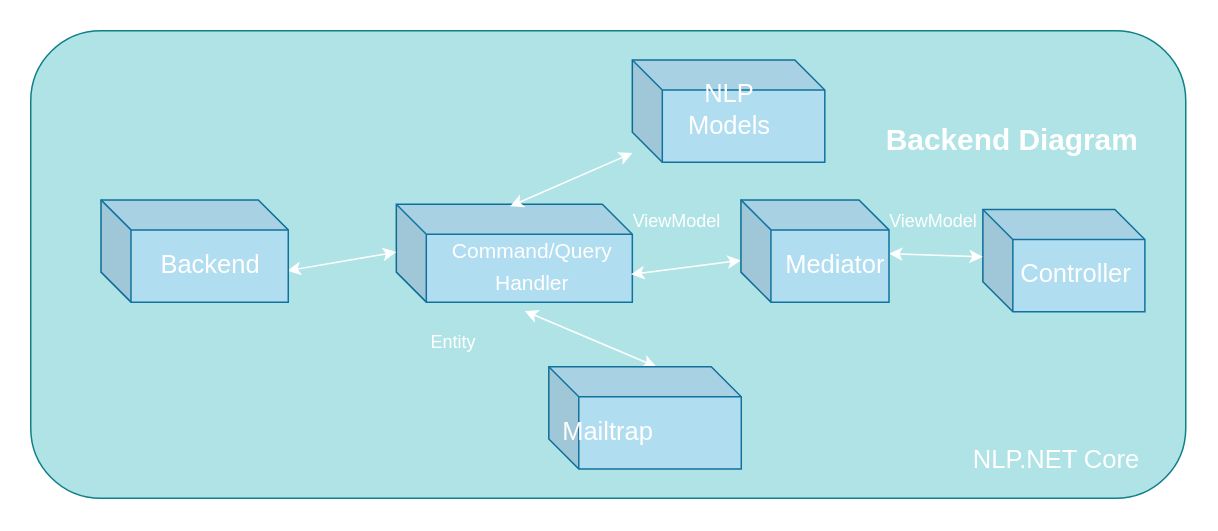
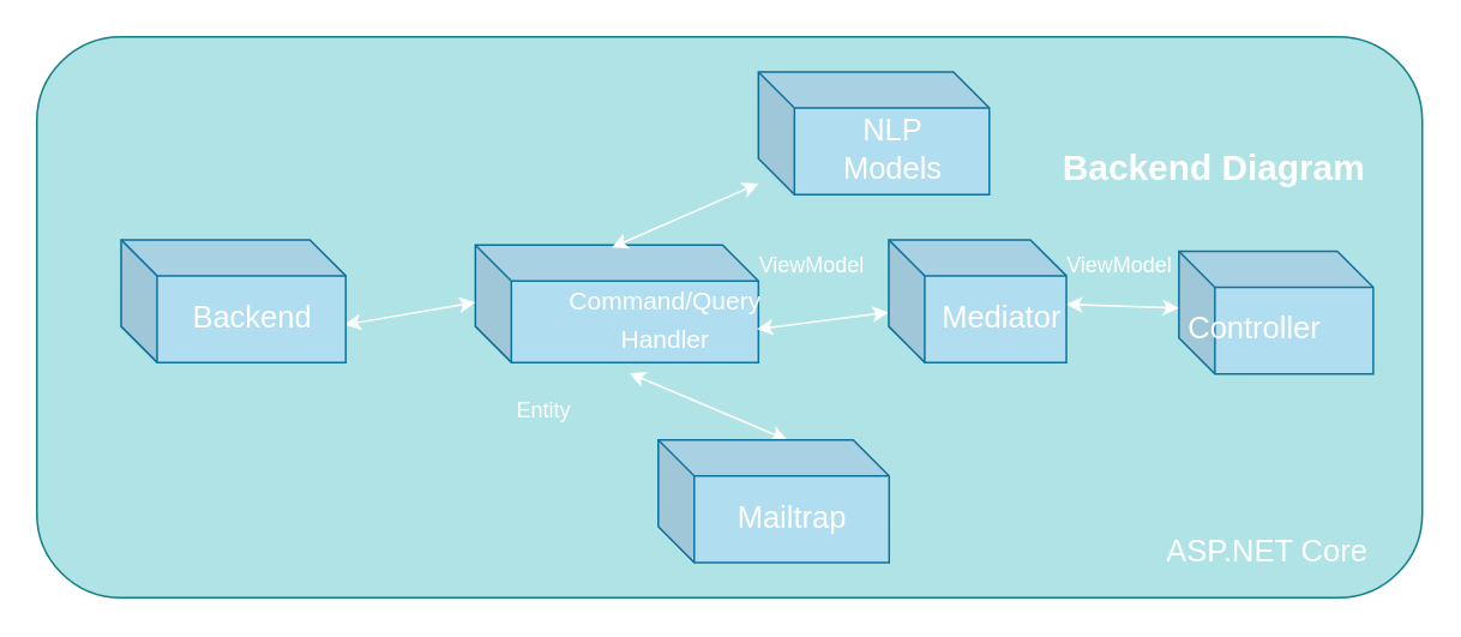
  <mxCell id="0" />
  <mxCell id="1" parent="0" />
  <mxCell id="2" value="&lt;h3&gt;&lt;font color=&quot;#ffffff&quot;&gt;Application Layer&lt;/font&gt;&lt;/h3&gt;" style="text;html=1;strokeColor=none;fillColor=none;align=center;verticalAlign=middle;whiteSpace=wrap;rounded=0;fontSize=17;fontStyle=1" vertex="1" parent="1"><mxGeometry x="576.689" y="75.003" width="182.095" height="27.5" as="geometry" /></mxCell>
  <mxCell id="3" value="&lt;font color=&quot;#ffffff&quot;&gt;.NET&amp;nbsp;&lt;/font&gt;" style="text;html=1;strokeColor=none;fillColor=none;align=center;verticalAlign=middle;whiteSpace=wrap;rounded=0;fontSize=17;fontColor=#000000;" vertex="1" parent="1"><mxGeometry x="633.919" y="276.67" width="109.257" height="27.5" as="geometry" /></mxCell>
  <mxCell id="4" value="" style="group" vertex="1" connectable="0" parent="1"><mxGeometry x="20" y="20.003" width="770.0" height="311.667" as="geometry" /></mxCell>
  <mxCell id="5" value="" style="rounded=1;whiteSpace=wrap;html=1;fillColor=#b0e3e6;strokeColor=#0e8088;" vertex="1" parent="4"><mxGeometry width="770.0" height="311.667" as="geometry" /></mxCell>
  <mxCell id="6" value="&lt;h3&gt;&lt;font color=&quot;#ffffff&quot;&gt;Backend Diagram&lt;/font&gt;&lt;/h3&gt;" style="text;html=1;strokeColor=none;fillColor=none;align=center;verticalAlign=middle;whiteSpace=wrap;rounded=0;fontSize=17;fontStyle=1" vertex="1" parent="4"><mxGeometry x="561.458" y="58.438" width="187.153" height="29.219" as="geometry" /></mxCell>
  <mxCell id="7" value="" style="shape=cube;whiteSpace=wrap;html=1;boundedLbl=1;backgroundOutline=1;darkOpacity=0.05;darkOpacity2=0.1;fontSize=17;fillColor=#b1ddf0;strokeColor=#10739e;" vertex="1" parent="4"><mxGeometry x="243.707" y="115.674" width="157.343" height="65.253" as="geometry" /></mxCell>
- <mxCell id="8" value="&lt;font style=&quot;font-size: 14px;&quot;&gt;Command/Query Handler&lt;/font&gt;" style="text;html=1;strokeColor=none;fillColor=none;align=center;verticalAlign=middle;whiteSpace=wrap;rounded=0;fontSize=17;fontColor=#FFFFFF;" vertex="1" parent="4"><mxGeometry x="293.506" y="141.972" width="81.099" height="29.22" as="geometry" /></mxCell>
+ <mxCell id="8" value="&lt;font style=&quot;font-size: 14px;&quot;&gt;Command/Query Handler&lt;/font&gt;" style="text;html=1;strokeColor=none;fillColor=none;align=center;verticalAlign=middle;whiteSpace=wrap;rounded=0;fontSize=17;fontColor=#FFFFFF;" vertex="1" parent="4"><mxGeometry x="308.506" y="141.972" width="81.099" height="29.22" as="geometry" /></mxCell>
  <mxCell id="9" value="" style="group" vertex="1" connectable="0" parent="4"><mxGeometry x="634.734" y="126.615" width="128.333" height="68.179" as="geometry" /></mxCell>
  <mxCell id="10" value="" style="shape=cube;whiteSpace=wrap;html=1;boundedLbl=1;backgroundOutline=1;darkOpacity=0.05;darkOpacity2=0.1;fontSize=17;fillColor=#b1ddf0;strokeColor=#10739e;" vertex="1" parent="9"><mxGeometry x="-0.003" y="-7.443" width="108.028" height="68.179" as="geometry" /></mxCell>
- <mxCell id="11" value="Controller" style="text;html=1;strokeColor=none;fillColor=none;align=center;verticalAlign=middle;whiteSpace=wrap;rounded=0;fontSize=17;fontColor=#FFFFFF;" vertex="1" parent="9"><mxGeometry x="30.22" y="21.775" width="64.167" height="29.219" as="geometry" /></mxCell>
+ <mxCell id="11" value="Controller" style="text;html=1;strokeColor=none;fillColor=none;align=center;verticalAlign=middle;whiteSpace=wrap;rounded=0;fontSize=17;fontColor=#FFFFFF;" vertex="1" parent="9"><mxGeometry x="10.22" y="21.775" width="64.167" height="29.219" as="geometry" /></mxCell>
  <mxCell id="12" value="" style="endArrow=classic;startArrow=classic;html=1;rounded=0;fontSize=17;fontColor=#FFFFFF;exitX=0.995;exitY=0.693;exitDx=0;exitDy=0;exitPerimeter=0;entryX=0;entryY=0.488;entryDx=0;entryDy=0;entryPerimeter=0;strokeColor=#FFFFFF;" edge="1" parent="4" source="20" target="7"><mxGeometry width="50" height="50" relative="1" as="geometry"><mxPoint x="475.903" y="311.667" as="sourcePoint" /><mxPoint x="529.375" y="262.969" as="targetPoint" /></mxGeometry></mxCell>
  <mxCell id="13" value="" style="endArrow=classic;startArrow=classic;html=1;rounded=0;fontSize=17;fontColor=#FFFFFF;exitX=0.994;exitY=0.716;exitDx=0;exitDy=0;exitPerimeter=0;strokeColor=#FFFFFF;" edge="1" parent="4" source="7" target="24"><mxGeometry width="50" height="50" relative="1" as="geometry"><mxPoint x="155.069" y="180.182" as="sourcePoint" /><mxPoint x="208.542" y="160.703" as="targetPoint" /></mxGeometry></mxCell>
- <mxCell id="14" value="&lt;font color=&quot;#ffffff&quot;&gt;NLP.NET Core&lt;/font&gt;" style="text;html=1;strokeColor=none;fillColor=none;align=center;verticalAlign=middle;whiteSpace=wrap;rounded=0;fontSize=17;fontColor=#000000;" vertex="1" parent="4"><mxGeometry x="620.278" y="272.708" width="128.333" height="29.219" as="geometry" /></mxCell>
+ <mxCell id="14" value="&lt;font color=&quot;#ffffff&quot;&gt;ASP.NET Core&lt;/font&gt;" style="text;html=1;strokeColor=none;fillColor=none;align=center;verticalAlign=middle;whiteSpace=wrap;rounded=0;fontSize=17;fontColor=#000000;" vertex="1" parent="4"><mxGeometry x="620.278" y="272.708" width="128.333" height="29.219" as="geometry" /></mxCell>
  <mxCell id="15" value="" style="group" vertex="1" connectable="0" parent="4"><mxGeometry x="401.042" y="19.479" width="128.333" height="68.177" as="geometry" /></mxCell>
  <mxCell id="16" value="" style="shape=cube;whiteSpace=wrap;html=1;boundedLbl=1;backgroundOutline=1;darkOpacity=0.05;darkOpacity2=0.1;fontSize=17;fillColor=#b1ddf0;strokeColor=#10739e;" vertex="1" parent="15"><mxGeometry x="0.003" width="128.333" height="68.177" as="geometry" /></mxCell>
- <mxCell id="17" value="NLP Models" style="text;html=1;strokeColor=none;fillColor=none;align=center;verticalAlign=middle;whiteSpace=wrap;rounded=0;fontSize=17;fontColor=#FFFFFF;" vertex="1" parent="15"><mxGeometry x="32.781" y="19.219" width="64.167" height="29.219" as="geometry" /></mxCell>
+ <mxCell id="17" value="NLP Models" style="text;html=1;strokeColor=none;fillColor=none;align=center;verticalAlign=middle;whiteSpace=wrap;rounded=0;fontSize=17;fontColor=#FFFFFF;" vertex="1" parent="15"><mxGeometry x="42.781" y="29.219" width="64.167" height="29.219" as="geometry" /></mxCell>
  <mxCell id="18" value="" style="endArrow=classic;startArrow=classic;html=1;rounded=0;fontColor=#FFFFFF;exitX=0.482;exitY=0.021;exitDx=0;exitDy=0;exitPerimeter=0;strokeColor=#FFFFFF;" edge="1" parent="4" source="7" target="16"><mxGeometry width="50" height="50" relative="1" as="geometry"><mxPoint x="481.25" y="126.615" as="sourcePoint" /><mxPoint x="614.931" y="165.573" as="targetPoint" /></mxGeometry></mxCell>
  <mxCell id="19" value="" style="endArrow=classic;startArrow=classic;html=1;rounded=0;fontColor=#FFFFFF;strokeColor=#FFFFFF;exitX=0;exitY=0;exitDx=71.667;exitDy=0;exitPerimeter=0;entryX=0;entryY=0;entryDx=85.606;entryDy=71.185;entryPerimeter=0;" edge="1" parent="4" source="27" target="7"><mxGeometry width="50" height="50" relative="1" as="geometry"><mxPoint x="481.25" y="136.354" as="sourcePoint" /><mxPoint x="426.622" y="188.64" as="targetPoint" /></mxGeometry></mxCell>
  <mxCell id="20" value="" style="shape=cube;whiteSpace=wrap;html=1;boundedLbl=1;backgroundOutline=1;darkOpacity=0.05;darkOpacity2=0.1;fontSize=17;fillColor=#b1ddf0;strokeColor=#10739e;" vertex="1" parent="4"><mxGeometry x="46.824" y="112.746" width="124.865" height="68.181" as="geometry" /></mxCell>
  <mxCell id="21" value="Backend" style="text;html=1;strokeColor=none;fillColor=none;align=center;verticalAlign=middle;whiteSpace=wrap;rounded=0;fontSize=17;fontColor=#FFFFFF;" vertex="1" parent="4"><mxGeometry x="88.441" y="141.977" width="64.167" height="29.219" as="geometry" /></mxCell>
  <mxCell id="22" value="" style="endArrow=classic;startArrow=classic;html=1;rounded=0;fontSize=17;fontColor=#FFFFFF;strokeColor=#FFFFFF;exitX=0;exitY=0;exitDx=0;exitDy=31.564;exitPerimeter=0;" edge="1" parent="4" source="10" target="24"><mxGeometry width="50" height="50" relative="1" as="geometry"><mxPoint x="390.347" y="180.182" as="sourcePoint" /><mxPoint x="433.125" y="160.703" as="targetPoint" /></mxGeometry></mxCell>
  <mxCell id="23" value="" style="group" vertex="1" connectable="0" parent="4"><mxGeometry x="515.311" y="124.669" width="116.859" height="68.179" as="geometry" /></mxCell>
  <mxCell id="24" value="" style="shape=cube;whiteSpace=wrap;html=1;boundedLbl=1;backgroundOutline=1;darkOpacity=0.05;darkOpacity2=0.1;fontSize=17;fillColor=#b1ddf0;strokeColor=#10739e;" vertex="1" parent="23"><mxGeometry x="-41.861" y="-11.917" width="98.72" height="68.179" as="geometry" /></mxCell>
  <mxCell id="25" value="Mediator" style="text;html=1;strokeColor=none;fillColor=none;align=center;verticalAlign=middle;whiteSpace=wrap;rounded=0;fontSize=17;fontColor=#FFFFFF;" vertex="1" parent="23"><mxGeometry x="-3.512" y="17.303" width="49.36" height="29.219" as="geometry" /></mxCell>
  <mxCell id="26" value="&lt;font color=&quot;#ffffff&quot;&gt;ViewModel&lt;/font&gt;" style="text;html=1;strokeColor=none;fillColor=none;align=center;verticalAlign=middle;whiteSpace=wrap;rounded=0;" vertex="1" parent="23"><mxGeometry x="56.859" y="-12.692" width="60" height="30" as="geometry" /></mxCell>
  <mxCell id="27" value="" style="shape=cube;whiteSpace=wrap;html=1;boundedLbl=1;backgroundOutline=1;darkOpacity=0.05;darkOpacity2=0.1;fontSize=17;fillColor=#b1ddf0;strokeColor=#10739e;" vertex="1" parent="4"><mxGeometry x="345.357" y="224.012" width="128.333" height="68.177" as="geometry" /></mxCell>
- <mxCell id="28" value="Mailtrap" style="text;html=1;strokeColor=none;fillColor=none;align=center;verticalAlign=middle;whiteSpace=wrap;rounded=0;fontSize=17;fontColor=#FFFFFF;" vertex="1" parent="4"><mxGeometry x="353.135" y="253.231" width="64.167" height="29.219" as="geometry" /></mxCell>
+ <mxCell id="28" value="Mailtrap" style="text;html=1;strokeColor=none;fillColor=none;align=center;verticalAlign=middle;whiteSpace=wrap;rounded=0;fontSize=17;fontColor=#FFFFFF;" vertex="1" parent="4"><mxGeometry x="388.135" y="253.231" width="64.167" height="29.219" as="geometry" /></mxCell>
  <mxCell id="29" value="&lt;font color=&quot;#ffffff&quot;&gt;Entity&lt;/font&gt;" style="text;html=1;strokeColor=none;fillColor=none;align=center;verticalAlign=middle;whiteSpace=wrap;rounded=0;" vertex="1" parent="4"><mxGeometry x="251.69" y="192.747" width="60" height="30" as="geometry" /></mxCell>
  <mxCell id="30" value="&lt;font color=&quot;#ffffff&quot;&gt;ViewModel&lt;/font&gt;" style="text;html=1;strokeColor=none;fillColor=none;align=center;verticalAlign=middle;whiteSpace=wrap;rounded=0;" vertex="1" parent="4"><mxGeometry x="401.04" y="111.977" width="60" height="30" as="geometry" /></mxCell>
